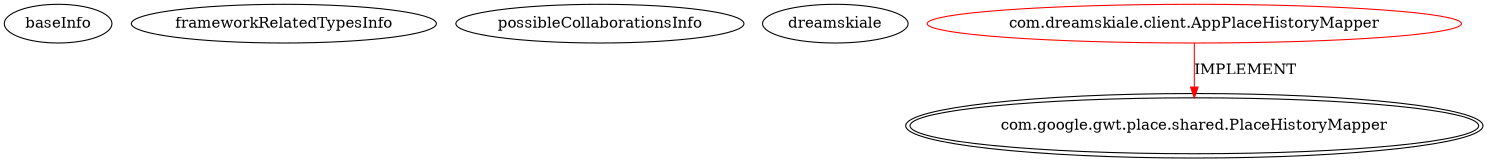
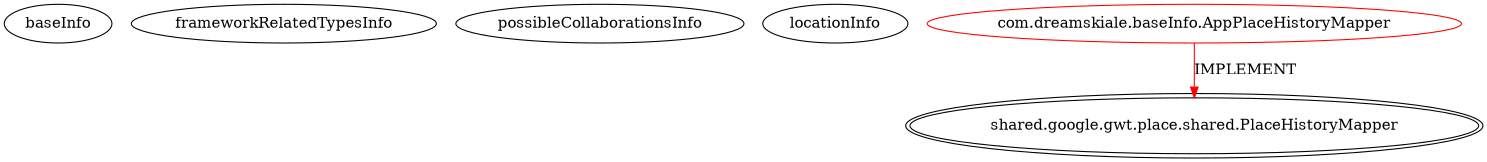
  digraph {
    baseInfo [category=extension_graph graphId=1015 isAnonymous=false possibleRelation=false]
    frameworkRelatedTypesInfo [0="com.google.gwt.place.shared.PlaceHistoryMapper"]
    possibleCollaborationsInfo
-   locationInfo [contextSignature=AppPlaceHistoryMapper filePath="/carlos-aguayo-html5gwthistory/html5gwthistory-master/src/com/dreamskiale/client/AppPlaceHistoryMapper.java" graphId=1015 projectName="carlos-aguayo-html5gwthistory" label=dreamskiale]
-   n5 [color=red isFrameworkType=false label="com.dreamskiale.client.AppPlaceHistoryMapper" vertexType=ROOT_CLIENT_CLASS_DECLARATION]
-   n6 [isFrameworkType=true label="com.google.gwt.place.shared.PlaceHistoryMapper" peripheries=2 vertexType=FRAMEWORK_INTERFACE_TYPE]
+   locationInfo [contextSignature=AppPlaceHistoryMapper filePath="/carlos-aguayo-html5gwthistory/html5gwthistory-master/src/com/dreamskiale/client/AppPlaceHistoryMapper.java" graphId=1015 projectName="carlos-aguayo-html5gwthistory"]
+   n5 [color=red isFrameworkType=false label="com.dreamskiale.baseInfo.AppPlaceHistoryMapper" vertexType=ROOT_CLIENT_CLASS_DECLARATION]
+   n6 [isFrameworkType=true label="shared.google.gwt.place.shared.PlaceHistoryMapper" peripheries=2 vertexType=FRAMEWORK_INTERFACE_TYPE]
    n5 -> n6 [color=red label=IMPLEMENT]
  }
